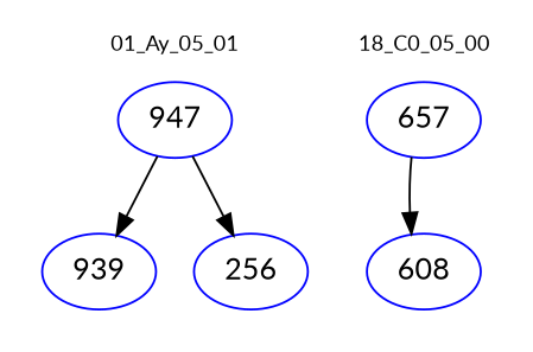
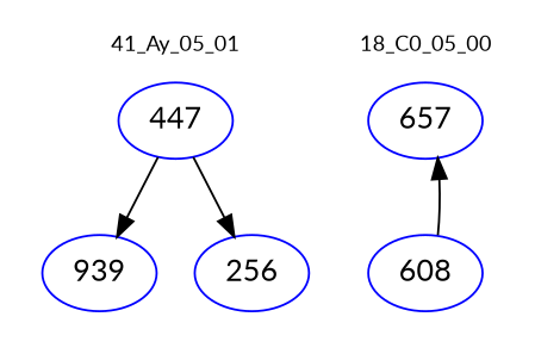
  digraph {
    fontname=Lato
    node [color=blue fontname=Lato]
    edge [color=black fontname=Lato]
-   n1 [label=947]
+   n1 [label=447]
    n2 [label=939]
    n3 [label=256]
    n4 [label=657]
    n5 [label=608]
    subgraph cluster_1 {
      color=white
      fontsize=10
-     label="01_Ay_05_01"
+     label="41_Ay_05_01"
      n1
      n2
      n3
    }
    subgraph cluster_2 {
      color=white
      fontsize=10
      label="18_C0_05_00"
      n4
      n5
    }
    n1 -> n2
    n1 -> n3
-   n4 -> n5
+   n5 -> n4
  }
